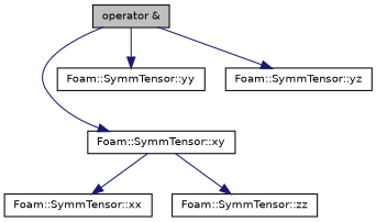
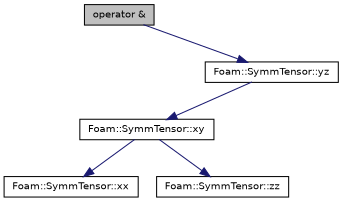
  digraph {
    rankdir=TB
    node [color=black fontname=Helvetica fontsize=10 shape=record]
    edge [color=midnightblue fontname=Helvetica fontsize=10 labelfontname=Helvetica labelfontsize=10 style=solid]
    n1 [fillcolor=grey75 fontcolor=black height=0.2 label="operator &" style=filled width=0.4]
    n2 [height=0.2 label="Foam::SymmTensor::xy" width=0.4]
-   n3 [height=0.2 label="Foam::SymmTensor::yy" width=0.4]
    n4 [height=0.2 label="Foam::SymmTensor::yz" width=0.4]
    n5 [height=0.2 label="Foam::SymmTensor::xx" width=0.4]
    n6 [height=0.2 label="Foam::SymmTensor::zz" width=0.4]
-   n1 -> n2
-   n1 -> n3
+   n4 -> n2
    n1 -> n4
    n2 -> n5
    n2 -> n6
  }
